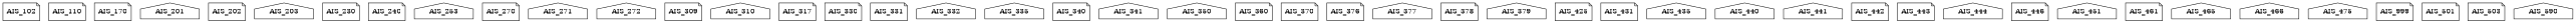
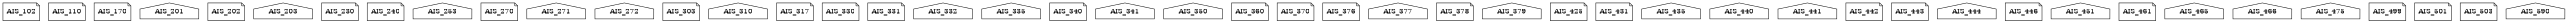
  digraph {
    node [shape=note]
    AIS_102
    AIS_110
    AIS_170
    AIS_201 [shape=house]
    AIS_202
    AIS_203 [shape=house]
    AIS_230
    AIS_240
    AIS_253 [shape=house]
    AIS_270
    AIS_271 [shape=house]
    AIS_272 [shape=house]
-   AIS_309
+   AIS_309 [label=AIS_303]
    AIS_310 [shape=house]
    AIS_317
    AIS_330
    AIS_331
    AIS_332 [shape=house]
    AIS_335 [shape=house]
    AIS_340
    AIS_341 [shape=house]
    AIS_350 [shape=house]
    AIS_360
    AIS_370
    AIS_376
    AIS_377 [shape=house]
    AIS_378
    AIS_379 [shape=house]
    AIS_425
    AIS_431
    AIS_435 [shape=house]
    AIS_440 [shape=house]
    AIS_441 [shape=house]
    AIS_442
    AIS_443
    AIS_444 [shape=house]
    AIS_446
    AIS_451 [shape=house]
    AIS_461
    AIS_465 [shape=house]
    AIS_466 [shape=house]
    AIS_475 [shape=house]
-   AIS_499 [label=AIS_999]
+   AIS_499
    AIS_501
    AIS_503
    AIS_590 [shape=house]
  }
